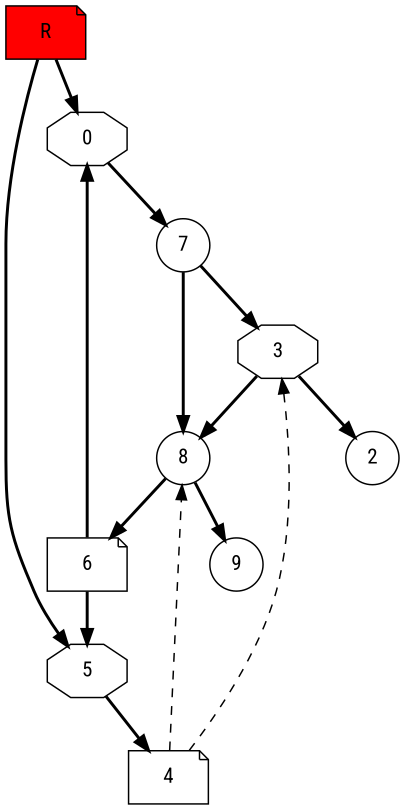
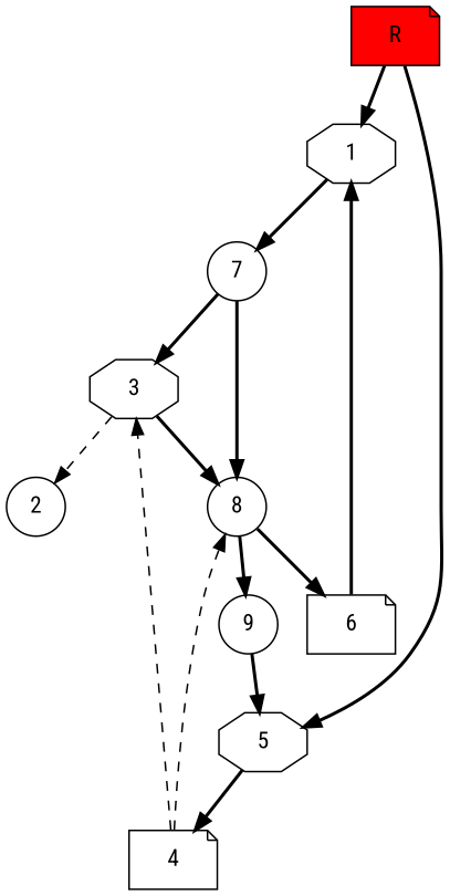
  digraph {
    fontname="Roboto Condensed"
    node [fontname="Roboto Condensed" shape=circle]
    edge [fontname="Roboto Condensed" style=bold]
-   1 [shape=octagon label=0]
+   1 [shape=octagon]
    7
    3 [shape=octagon]
    8
    2
    6 [shape=note]
    5 [shape=octagon]
    4 [shape=note]
    9
    R [fillcolor="#ff0000" shape=note style=filled]
    1 -> 7
    7 -> 3
    7 -> 8
    3 -> 8
-   3 -> 2
+   3 -> 2 [style=dashed]
    8 -> 6
    8 -> 9
    6 -> 1
-   6 -> 5
+   9 -> 5
    5 -> 4
    4 -> 3 [style=dashed]
    4 -> 8 [style=dashed]
    R -> 1
    R -> 5
  }
